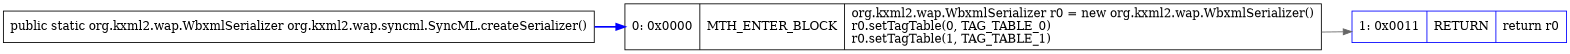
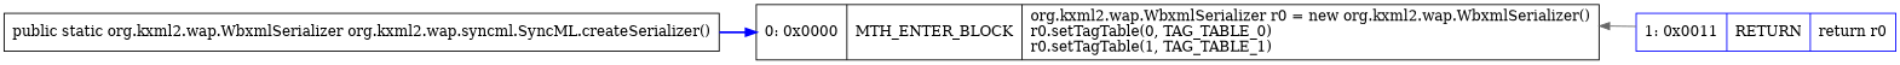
  digraph {
    rankdir=LR
    node [shape=record color=black]
    n1 [label="{0\:\ 0x0000|MTH_ENTER_BLOCK\l|org.kxml2.wap.WbxmlSerializer r0 = new org.kxml2.wap.WbxmlSerializer()\lr0.setTagTable(0, TAG_TABLE_0)\lr0.setTagTable(1, TAG_TABLE_1)\l}"]
    n2 [label="{1\:\ 0x0011|RETURN\l|return r0\l}" color=blue]
    n3 [label="{public static org.kxml2.wap.WbxmlSerializer org.kxml2.wap.syncml.SyncML.createSerializer() }"]
-   n1 -> n2 [color=gray40 style=solid]
+   n2 -> n1 [color=gray40 style=solid]
    n3 -> n1 [color=blue style=bold]
  }
